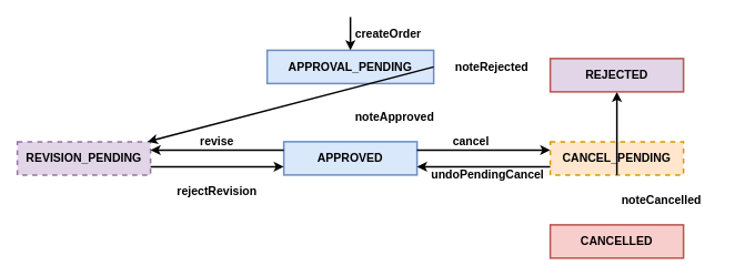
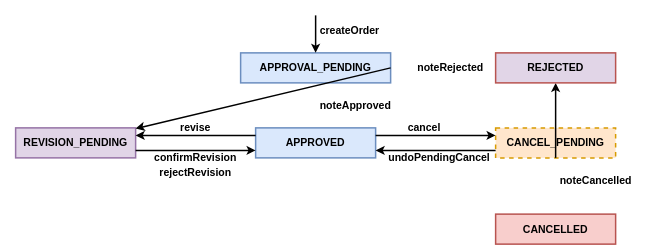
  <mxCell id="0" />
  <mxCell id="1" parent="0" />
- <mxCell id="2" value="&lt;span style=&quot;font-size: 14px&quot;&gt;&lt;b&gt;APPROVAL_PENDING&lt;/b&gt;&lt;/span&gt;" style="rounded=0;whiteSpace=wrap;html=1;strokeWidth=2;fillColor=#dae8fc;strokeColor=#6c8ebf;" vertex="1" parent="1"><mxGeometry x="320" y="60" width="200" height="40" as="geometry" /></mxCell>
+ <mxCell id="2" value="&lt;span style=&quot;font-size: 14px&quot;&gt;&lt;b&gt;APPROVAL_PENDING&lt;/b&gt;&lt;/span&gt;" style="rounded=0;whiteSpace=wrap;html=1;strokeWidth=2;fillColor=#dae8fc;strokeColor=#6c8ebf;" vertex="1" parent="1"><mxGeometry x="320" y="70" width="200" height="40" as="geometry" /></mxCell>
  <mxCell id="3" value="" style="endArrow=classic;html=1;strokeWidth=2;entryX=0.5;entryY=0;entryDx=0;entryDy=0;" edge="1" parent="1" target="2"><mxGeometry width="50" height="50" relative="1" as="geometry"><mxPoint x="420" y="20" as="sourcePoint" /><mxPoint x="790" y="170" as="targetPoint" /></mxGeometry></mxCell>
  <mxCell id="4" value="&lt;span style=&quot;font-size: 14px&quot;&gt;&lt;b&gt;APPROVED&lt;/b&gt;&lt;/span&gt;" style="rounded=0;whiteSpace=wrap;html=1;strokeWidth=2;fillColor=#dae8fc;strokeColor=#6c8ebf;" vertex="1" parent="1"><mxGeometry x="340" y="170" width="160" height="40" as="geometry" /></mxCell>
  <mxCell id="5" value="&lt;span style=&quot;font-size: 14px&quot;&gt;&lt;b&gt;CANCEL_PENDING&lt;/b&gt;&lt;/span&gt;" style="rounded=0;whiteSpace=wrap;html=1;strokeWidth=2;fillColor=#ffe6cc;strokeColor=#d79b00;dashed=1;" vertex="1" parent="1"><mxGeometry x="660" y="170" width="160" height="40" as="geometry" /></mxCell>
  <mxCell id="6" value="" style="endArrow=classic;html=1;strokeWidth=2;exitX=1;exitY=0.25;exitDx=0;exitDy=0;entryX=0;entryY=0.25;entryDx=0;entryDy=0;" edge="1" parent="1" source="4" target="5"><mxGeometry width="50" height="50" relative="1" as="geometry"><mxPoint x="740" y="330" as="sourcePoint" /><mxPoint x="790" y="280" as="targetPoint" /></mxGeometry></mxCell>
- <mxCell id="7" value="&lt;span style=&quot;font-size: 14px&quot;&gt;&lt;b&gt;CANCELLED&lt;/b&gt;&lt;/span&gt;" style="rounded=0;whiteSpace=wrap;html=1;strokeWidth=2;fillColor=#f8cecc;strokeColor=#b85450;" vertex="1" parent="1"><mxGeometry x="660" y="270" width="160" height="40" as="geometry" /></mxCell>
+ <mxCell id="7" value="&lt;span style=&quot;font-size: 14px&quot;&gt;&lt;b&gt;CANCELLED&lt;/b&gt;&lt;/span&gt;" style="rounded=0;whiteSpace=wrap;html=1;strokeWidth=2;fillColor=#f8cecc;strokeColor=#b85450;" vertex="1" parent="1"><mxGeometry x="660" y="285" width="160" height="40" as="geometry" /></mxCell>
  <mxCell id="8" value="" style="endArrow=classic;html=1;strokeWidth=2;exitX=0.5;exitY=1;exitDx=0;exitDy=0;" edge="1" parent="1" source="5" target="21"><mxGeometry width="50" height="50" relative="1" as="geometry"><mxPoint x="740" y="330" as="sourcePoint" /><mxPoint x="790" y="280" as="targetPoint" /></mxGeometry></mxCell>
  <mxCell id="9" value="&lt;font style=&quot;font-size: 14px&quot;&gt;&lt;b&gt;&amp;nbsp;createOrder&lt;/b&gt;&lt;/font&gt;" style="text;html=1;strokeColor=none;fillColor=none;align=left;verticalAlign=middle;whiteSpace=wrap;rounded=0;" vertex="1" parent="1"><mxGeometry x="420" y="30" width="120" height="20" as="geometry" /></mxCell>
  <mxCell id="10" value="&lt;span style=&quot;font-size: 14px&quot;&gt;&lt;b&gt;&amp;nbsp;noteApproved&lt;/b&gt;&lt;/span&gt;" style="text;html=1;strokeColor=none;fillColor=none;align=left;verticalAlign=middle;whiteSpace=wrap;rounded=0;" vertex="1" parent="1"><mxGeometry x="420" y="130" width="120" height="20" as="geometry" /></mxCell>
  <mxCell id="11" value="" style="endArrow=classic;html=1;strokeWidth=2;entryX=1;entryY=0.75;entryDx=0;entryDy=0;exitX=0;exitY=0.75;exitDx=0;exitDy=0;" edge="1" parent="1" source="5" target="4"><mxGeometry width="50" height="50" relative="1" as="geometry"><mxPoint x="740" y="270" as="sourcePoint" /><mxPoint x="790" y="220" as="targetPoint" /></mxGeometry></mxCell>
  <mxCell id="12" value="&lt;span style=&quot;font-size: 14px&quot;&gt;&lt;b&gt;cancel&lt;/b&gt;&lt;/span&gt;" style="text;html=1;strokeColor=none;fillColor=none;align=center;verticalAlign=middle;whiteSpace=wrap;rounded=0;" vertex="1" parent="1"><mxGeometry x="530" y="160" width="70" height="20" as="geometry" /></mxCell>
  <mxCell id="13" value="&lt;span style=&quot;font-size: 14px&quot;&gt;&lt;b&gt;&amp;nbsp;noteCancelled&lt;/b&gt;&lt;/span&gt;" style="text;html=1;strokeColor=none;fillColor=none;align=left;verticalAlign=middle;whiteSpace=wrap;rounded=0;" vertex="1" parent="1"><mxGeometry x="740" y="230" width="120" height="20" as="geometry" /></mxCell>
  <mxCell id="14" value="&lt;span style=&quot;font-size: 14px&quot;&gt;&lt;b&gt;undoPendingCancel&lt;/b&gt;&lt;/span&gt;" style="text;html=1;strokeColor=none;fillColor=none;align=center;verticalAlign=middle;whiteSpace=wrap;rounded=0;" vertex="1" parent="1"><mxGeometry x="510" y="200" width="150" height="20" as="geometry" /></mxCell>
- <mxCell id="15" value="&lt;span style=&quot;font-size: 14px&quot;&gt;&lt;b&gt;REVISION_PENDING&lt;/b&gt;&lt;/span&gt;" style="rounded=0;whiteSpace=wrap;html=1;strokeWidth=2;fillColor=#e1d5e7;strokeColor=#9673a6;dashed=1;" vertex="1" parent="1"><mxGeometry x="20" y="170" width="160" height="40" as="geometry" /></mxCell>
+ <mxCell id="15" value="&lt;span style=&quot;font-size: 14px&quot;&gt;&lt;b&gt;REVISION_PENDING&lt;/b&gt;&lt;/span&gt;" style="rounded=0;whiteSpace=wrap;html=1;strokeWidth=2;fillColor=#e1d5e7;strokeColor=#9673a6;" vertex="1" parent="1"><mxGeometry x="20" y="170" width="160" height="40" as="geometry" /></mxCell>
  <mxCell id="16" value="" style="endArrow=classic;html=1;strokeWidth=2;entryX=1;entryY=0.25;entryDx=0;entryDy=0;exitX=0;exitY=0.25;exitDx=0;exitDy=0;" edge="1" parent="1" source="4" target="15"><mxGeometry width="50" height="50" relative="1" as="geometry"><mxPoint x="600" y="270" as="sourcePoint" /><mxPoint x="650" y="220" as="targetPoint" /></mxGeometry></mxCell>
  <mxCell id="17" value="" style="endArrow=classic;html=1;strokeWidth=2;exitX=1;exitY=0.75;exitDx=0;exitDy=0;entryX=0;entryY=0.75;entryDx=0;entryDy=0;" edge="1" parent="1" source="15" target="4"><mxGeometry width="50" height="50" relative="1" as="geometry"><mxPoint x="600" y="270" as="sourcePoint" /><mxPoint x="650" y="220" as="targetPoint" /></mxGeometry></mxCell>
  <mxCell id="18" value="&lt;span style=&quot;font-size: 14px&quot;&gt;&lt;b&gt;revise&lt;/b&gt;&lt;/span&gt;" style="text;html=1;strokeColor=none;fillColor=none;align=center;verticalAlign=middle;whiteSpace=wrap;rounded=0;" vertex="1" parent="1"><mxGeometry x="225" y="160" width="70" height="20" as="geometry" /></mxCell>
  <mxCell id="19" value="&lt;span style=&quot;font-size: 14px&quot;&gt;&lt;b&gt;rejectRevision&lt;/b&gt;&lt;/span&gt;" style="text;html=1;strokeColor=none;fillColor=none;align=center;verticalAlign=middle;whiteSpace=wrap;rounded=0;" vertex="1" parent="1"><mxGeometry x="205" y="220" width="110" height="20" as="geometry" /></mxCell>
+ <mxCell id="20" value="&lt;span style=&quot;font-size: 14px&quot;&gt;&lt;b&gt;confirmRevision&lt;/b&gt;&lt;/span&gt;" style="text;html=1;strokeColor=none;fillColor=none;align=center;verticalAlign=middle;whiteSpace=wrap;rounded=0;" vertex="1" parent="1"><mxGeometry x="200" y="200" width="120" height="20" as="geometry" /></mxCell>
  <mxCell id="21" value="&lt;span style=&quot;font-size: 14px&quot;&gt;&lt;b&gt;REJECTED&lt;/b&gt;&lt;/span&gt;" style="rounded=0;whiteSpace=wrap;html=1;strokeWidth=2;fillColor=#e1d5e7;strokeColor=#b85450;" vertex="1" parent="1"><mxGeometry x="660" y="70" width="160" height="40" as="geometry" /></mxCell>
  <mxCell id="22" value="" style="endArrow=classic;html=1;strokeWidth=2;exitX=1;exitY=0.5;exitDx=0;exitDy=0;" edge="1" parent="1" source="2" target="15"><mxGeometry width="50" height="50" relative="1" as="geometry"><mxPoint x="600" y="260" as="sourcePoint" /><mxPoint x="650" y="210" as="targetPoint" /></mxGeometry></mxCell>
- <mxCell id="23" value="&lt;span style=&quot;font-size: 14px&quot;&gt;&lt;b&gt;noteRejected&lt;/b&gt;&lt;/span&gt;" style="text;html=1;strokeColor=none;fillColor=none;align=center;verticalAlign=middle;whiteSpace=wrap;rounded=0;" vertex="1" parent="1"><mxGeometry x="540" y="70" width="100" height="20" as="geometry" /></mxCell>
+ <mxCell id="23" value="&lt;span style=&quot;font-size: 14px&quot;&gt;&lt;b&gt;noteRejected&lt;/b&gt;&lt;/span&gt;" style="text;html=1;strokeColor=none;fillColor=none;align=center;verticalAlign=middle;whiteSpace=wrap;rounded=0;" vertex="1" parent="1"><mxGeometry x="550" y="80" width="100" height="20" as="geometry" /></mxCell>
